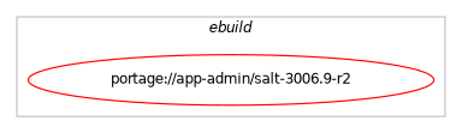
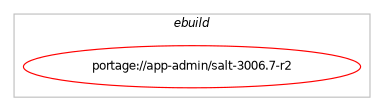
  digraph {
    compound=true
    concentrate=true
    fontname=Helvetica
    fontsize=10
    newrank=true
    rankdir=LR
    ranksep=1.5
-   n1 [color=red fontname=Helvetica fontsize=10 label="portage://app-admin/salt-3006.9-r2" width=4]
+   n1 [color=red fontname=Helvetica fontsize=10 label="portage://app-admin/salt-3006.7-r2" width=4]
    subgraph cluster_1 {
      color=gray
      label=<<i>ebuild</i>>
      n1
    }
    subgraph cluster_2 {
      color=gray
      label=<<i>dependencies</i>>
      subgraph cluster_3 {
        color=gray
        fillcolor="#eeeeee"
        label=<<i>compile</i>>
        style=filled
      }
      subgraph cluster_4 {
        color=gray
        fillcolor="#eeeeee"
        label=<<i>compile and run</i>>
        style=filled
      }
      subgraph cluster_5 {
        color=gray
        fillcolor="#eeeeee"
        label=<<i>run</i>>
        style=filled
      }
    }
    subgraph cluster_6 {
      color=gray
      label=<<i>candidates</i>>
      rank=same
    }
  }
